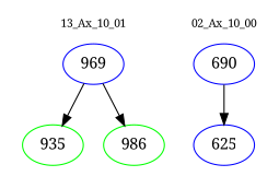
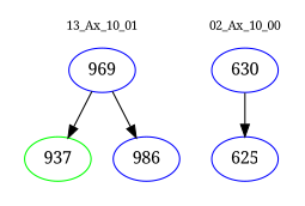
  digraph {
    fontname="Noto Serif"
    node [color=blue fontname="Noto Serif"]
    edge [color=black fontname="Noto Serif"]
    n1 [label=969]
-   n2 [color=green label=935]
-   n3 [color=green label=986]
-   n4 [label=690]
+   n2 [color=green label=937]
+   n3 [label=986]
+   n4 [label=630]
    n5 [label=625]
    subgraph cluster_1 {
      color=white
      fontsize=10
      label="13_Ax_10_01"
      n1
      n2
      n3
    }
    subgraph cluster_2 {
      color=white
      fontsize=10
      label="02_Ax_10_00"
      n4
      n5
    }
    n1 -> n2
    n1 -> n3
    n4 -> n5
  }
